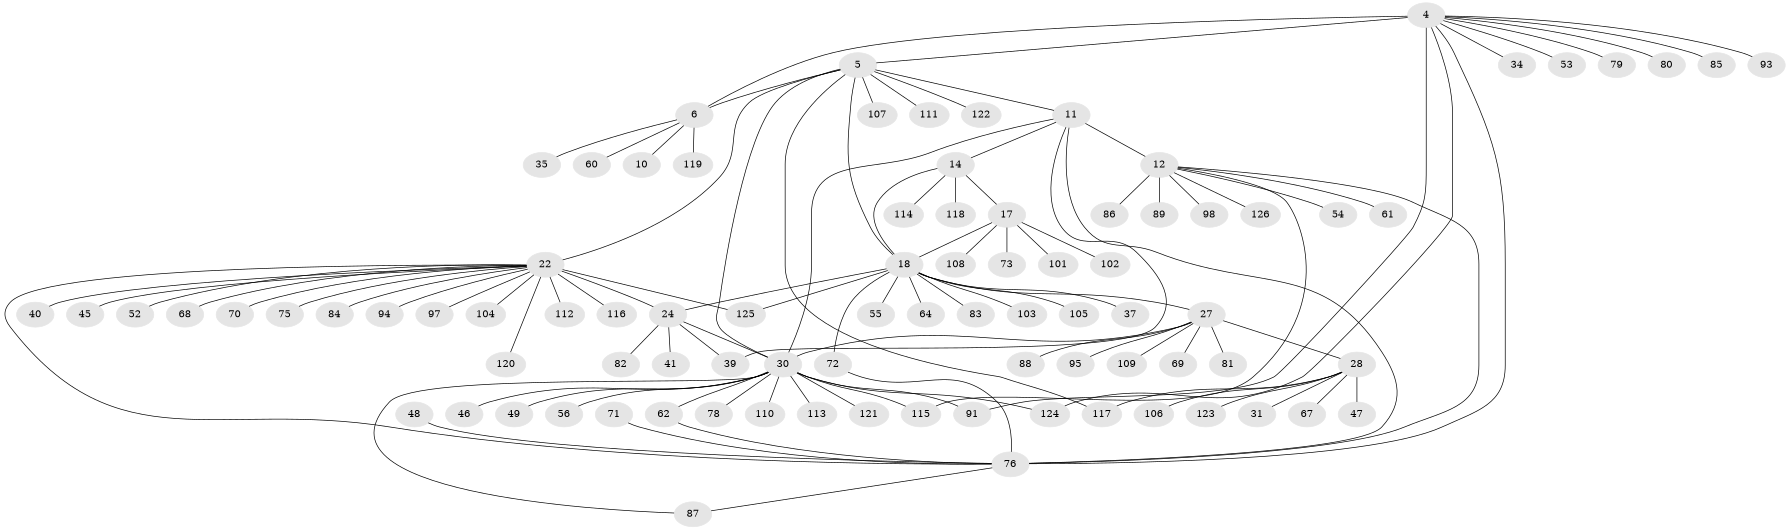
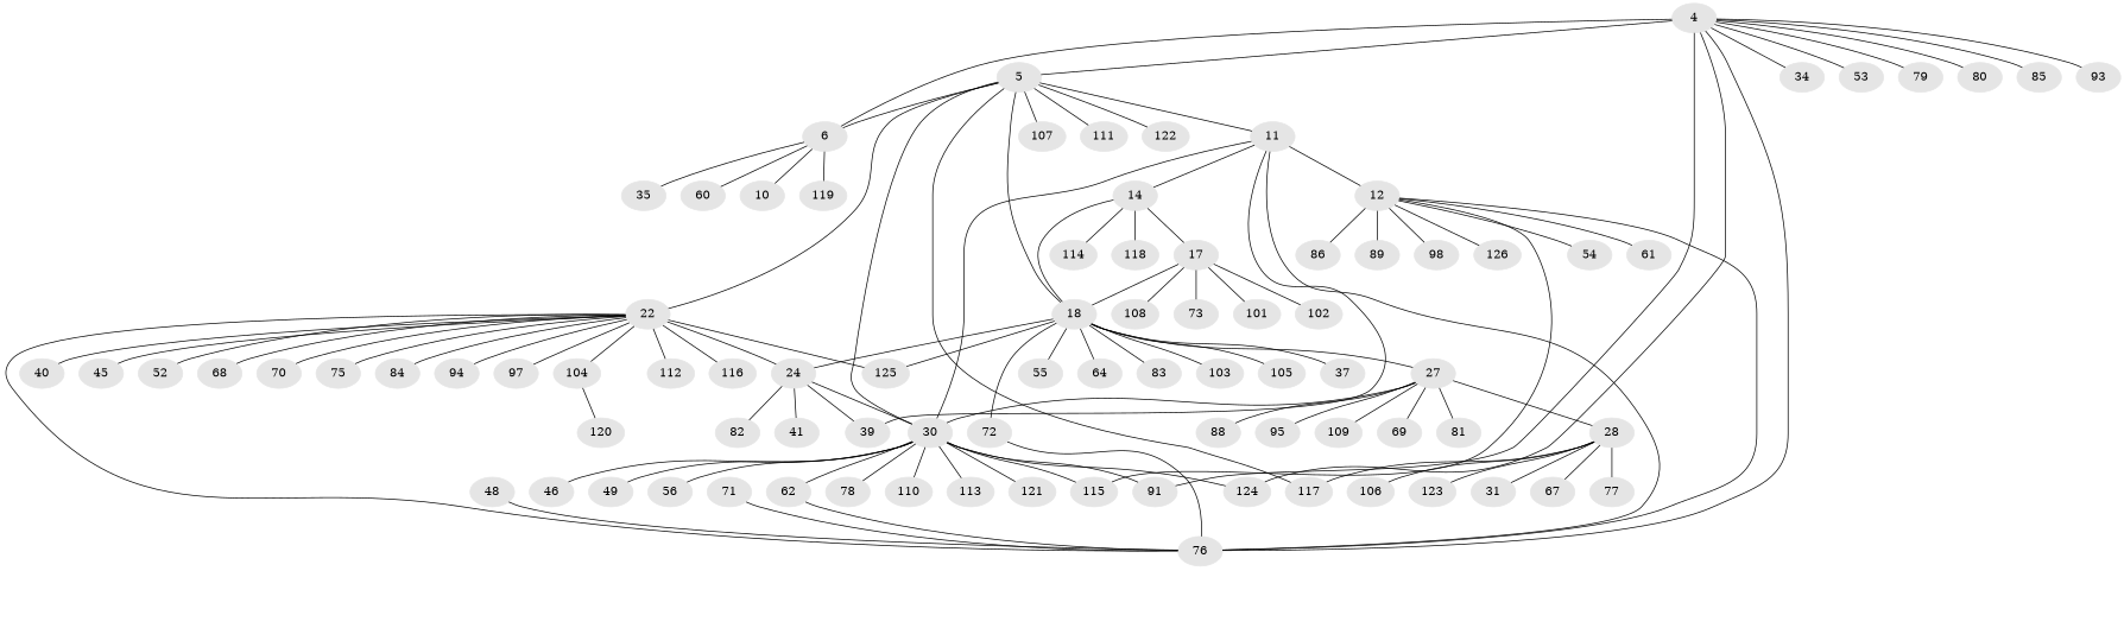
  graph {
    node [color=gray90 style=filled]
    4 [super="+1"]
    5 [super="+2"]
    6 [super="+3"]
    34
    53
    76 [super="+50+8"]
    79 [super="+59"]
    80
    85
    91 [super="+74"]
    93 [super="+66"]
    124 [super="+42"]
    11 [super="+9+7"]
    18 [super="+15"]
    22 [super="+19+20"]
    30 [super="+29"]
    107
    111
    117 [super="+44"]
    122
    35
    60 [super="+36"]
    n23 [label=10]
    119
-   87 [super="+58"]
    12 [super="+10"]
    14 [super="+13"]
    39
    24 [super="+23+21"]
    27 [super="+25"]
    37
    55
    64
    72 [super="+32"]
    83
    103
    105
    125
    40
    45
    52
    68 [super="+57"]
    70
    75
    84
    94
    97
    104 [super="+96"]
    112
    116
    120 [super="+92"]
    115
    46
    49
    56
    62 [super="+43"]
    78
    110
    113
    121
    54
    61
    86
    89
    98
    126 [super="+100"]
    17 [super="+16"]
    114
    118
    73
    101
    102
    108
    41
    82
    28 [super="+26"]
    69
    81
    88
    95
    109 [super="+51"]
    31
    67
-   77 [super="+63" label=47]
+   77 [super="+63"]
    106
    123
    48
    71
    4 -- 5 [weight=4]
    4 -- 6 [weight=4]
    4 -- 34
    4 -- 53
    4 -- 76
    4 -- 79
    4 -- 80
    4 -- 85
    4 -- 91
    4 -- 93
    4 -- 124
    5 -- 6 [weight=4]
    5 -- 11
    5 -- 18
    5 -- 22
    5 -- 30
    5 -- 107
    5 -- 111
    5 -- 117
    5 -- 122
    6 -- 35
    6 -- 60
    6 -- n23
    6 -- 119
-   76 -- 87
    11 -- 76 [weight=3]
    11 -- 30
    11 -- 12 [weight=6]
    11 -- 14
    11 -- 39
    18 -- 24
    18 -- 27
    18 -- 37
    18 -- 55
    18 -- 64
    18 -- 72
    18 -- 83
    18 -- 103
    18 -- 105
    18 -- 125
    22 -- 76 [weight=2]
    22 -- 24 [weight=9]
    22 -- 125
    22 -- 40
    22 -- 45
    22 -- 52
    22 -- 68
    22 -- 70
    22 -- 75
    22 -- 84
    22 -- 94
    22 -- 97
    22 -- 104
    22 -- 112
    22 -- 116
-   22 -- 120
+   104 -- 120
    30 -- 91
    30 -- 124
-   30 -- 87
    30 -- 115
    30 -- 46
    30 -- 49
    30 -- 56
    30 -- 62
    30 -- 78
    30 -- 110
    30 -- 113
    30 -- 121
    12 -- 76 [weight=2]
    12 -- 115
    12 -- 54
    12 -- 61
    12 -- 86
    12 -- 89
    12 -- 98
    12 -- 126
    14 -- 18 [weight=4]
    14 -- 17 [weight=4]
    14 -- 114
    14 -- 118
    24 -- 30
    24 -- 39
    24 -- 41
    24 -- 82
    27 -- 30 [weight=4]
    27 -- 28 [weight=4]
    27 -- 69
    27 -- 81
    27 -- 88
    27 -- 95
    27 -- 109
    72 -- 76
    62 -- 76
    17 -- 18 [weight=4]
    17 -- 73
    17 -- 101
    17 -- 102
    17 -- 108
    28 -- 117
    28 -- 31
    28 -- 67
    28 -- 77
    28 -- 106
    28 -- 123
    48 -- 76
    71 -- 76
  }
